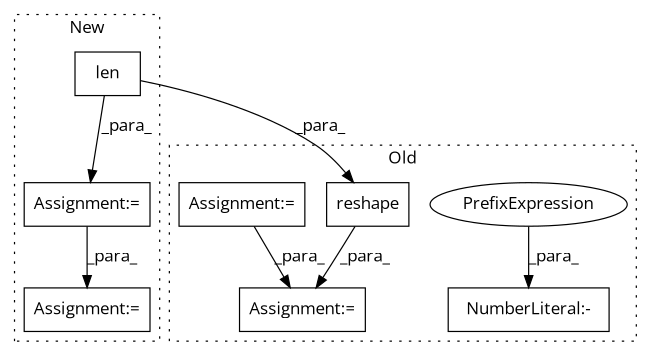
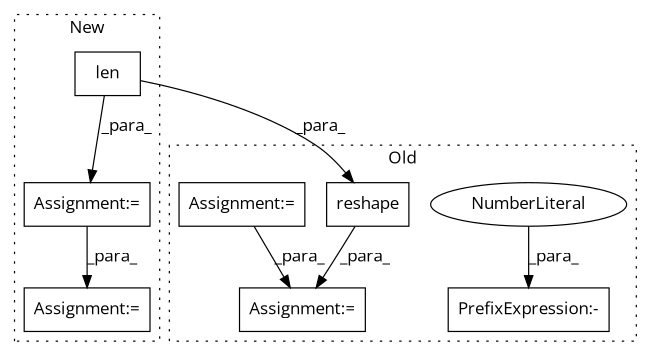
  digraph {
    fontname="Open Sans"
    node [a=7 fontname="Open Sans" l=1 shape=box]
    edge [fontname="Open Sans"]
    n1 [a=32 l="21,2" label=reshape s="7913,7960"]
    n2 [label="Assignment:=" s=7977]
-   n3 [a=38 label="NumberLiteral:-" s=7958]
-   n4 [a=34 label=PrefixExpression s=7959 shape=ellipse]
+   n3 [a=38 label="PrefixExpression:-" s=7958]
+   n4 [a=34 label=NumberLiteral s=7959 shape=ellipse]
    n5 [label="Assignment:=" s=7829]
    n6 [a=32 l="4,1" label=len s="7960,7971"]
    n7 [label="Assignment:=" s=7950]
    n8 [l=2 label="Assignment:=" s=9007]
    subgraph cluster_1 {
      label=Old
      style=dotted
      n1
      n2
      n3
      n4
      n5
    }
    subgraph cluster_2 {
      label=New
      style=dotted
      n6
      n7
      n8
    }
    n1 -> n2 [label=_para_]
    n4 -> n3 [label=_para_]
    n5 -> n2 [label=_para_]
    n6 -> n1 [label=_para_]
    n6 -> n7 [label=_para_]
    n7 -> n8 [label=_para_]
  }
